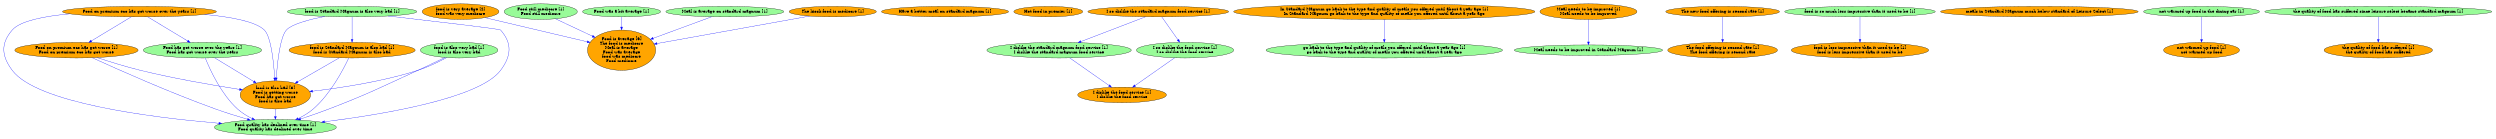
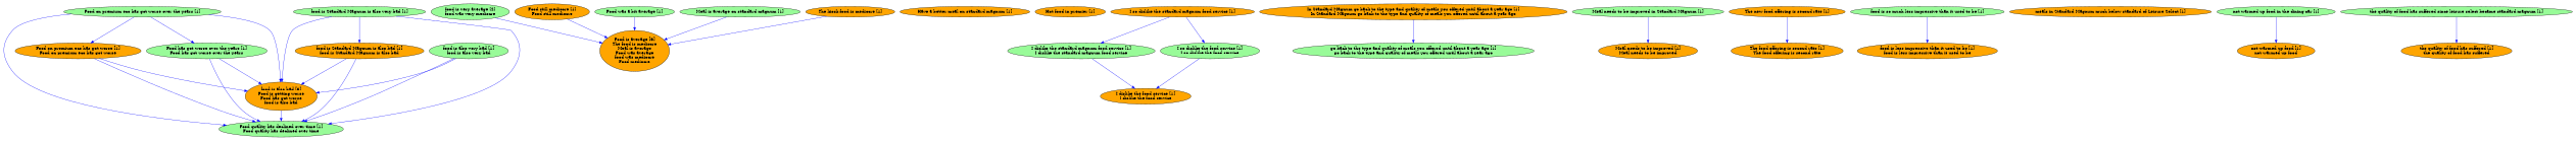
  digraph {
    node [fillcolor=orange style=filled]
    edge [color=blue]
    "food is also bad [3]\nFood is getting worse\nFood has got worse\nfood is also bad"
    "Food quality has declined over time [1]\nFood quality has declined over time" [fillcolor=palegreen]
-   "food is very average [2]\nfood was very mediocre"
+   "food is very average [2]\nfood was very mediocre" [fillcolor=palegreen]
    "Food is average [6]\nThe food is mediocre\nMeal is average\nFood was average\nfood was mediocre\nFood mediocre"
-   "Food still mediocre [1]\nFood still mediocre" [fillcolor=palegreen]
-   "Food on premium eco has got worse over the years [1]"
+   "Food still mediocre [1]\nFood still mediocre"
+   "Food on premium eco has got worse over the years [1]" [fillcolor=palegreen]
    "Food on premium eco has got worse [1]\nFood on premium eco has got worse"
    "Food has got worse over the years [1]\nFood has got worse over the years" [fillcolor=palegreen]
    "Food was a bit average [1]" [fillcolor=palegreen]
    "Have a better meal on standard magnum [1]"
    "Hot food in premier [1]"
    "I so dislike the standard magnum food service [1]"
    "I dislike the standard magnum food service [1]\nI dislike the standard magnum food service" [fillcolor=palegreen]
    "I so dislike the food service [1]\nI so dislike the food service" [fillcolor=palegreen]
    "I dislike the food service [1]\nI dislike the food service"
    "In Standard Magnum go back to the type and quality of meals you offered until about a year ago [1]\nIn Standard Magnum go back to the type and quality of meals you offered until about a year ago"
    "go back to the type and quality of meals you offered until about a year ago [1]\ngo back to the type and quality of meals you offered until about a year ago" [fillcolor=palegreen]
    "Meal is average on standard magnum [1]" [fillcolor=palegreen]
    "Meal needs to be improved [1]\nMeal needs to be improved"
    "Meal needs to be improved in Standard Magnum [1]" [fillcolor=palegreen]
    "The kiosk food is mediocre [1]"
    "The new food offering is second rate [1]"
    "The food offering is second rate [1]\nThe food offering is second rate"
    "food is Standard Magnum is also very bad [1]" [fillcolor=palegreen]
    "food is Standard Magnum is also bad [1]\nfood is Standard Magnum is also bad"
    "food is also very bad [1]\nfood is also very bad" [fillcolor=palegreen]
    "food is less impressive than it used to be [1]\nfood is less impressive than it used to be"
    "food is so much less impressive than it used to be [1]" [fillcolor=palegreen]
    "meals in Standard Magnum much below standard of Leisure Select [1]"
    "not warmed up food [1]\nnot warmed up food"
    "not warmed up food in the dining car [1]" [fillcolor=palegreen]
    "the quality of food has suffered [1]\nthe quality of food has suffered"
    "the quality of food has suffered since leisure select became standard magnum [1]" [fillcolor=palegreen]
    "food is also bad [3]\nFood is getting worse\nFood has got worse\nfood is also bad" -> "Food quality has declined over time [1]\nFood quality has declined over time"
    "food is very average [2]\nfood was very mediocre" -> "Food is average [6]\nThe food is mediocre\nMeal is average\nFood was average\nfood was mediocre\nFood mediocre"
    "Food still mediocre [1]\nFood still mediocre" -> "Food is average [6]\nThe food is mediocre\nMeal is average\nFood was average\nfood was mediocre\nFood mediocre"
    "Food on premium eco has got worse over the years [1]" -> "food is also bad [3]\nFood is getting worse\nFood has got worse\nfood is also bad"
    "Food on premium eco has got worse over the years [1]" -> "Food quality has declined over time [1]\nFood quality has declined over time"
    "Food on premium eco has got worse over the years [1]" -> "Food on premium eco has got worse [1]\nFood on premium eco has got worse"
    "Food on premium eco has got worse over the years [1]" -> "Food has got worse over the years [1]\nFood has got worse over the years"
    "Food on premium eco has got worse [1]\nFood on premium eco has got worse" -> "food is also bad [3]\nFood is getting worse\nFood has got worse\nfood is also bad"
    "Food on premium eco has got worse [1]\nFood on premium eco has got worse" -> "Food quality has declined over time [1]\nFood quality has declined over time"
    "Food has got worse over the years [1]\nFood has got worse over the years" -> "food is also bad [3]\nFood is getting worse\nFood has got worse\nfood is also bad"
    "Food has got worse over the years [1]\nFood has got worse over the years" -> "Food quality has declined over time [1]\nFood quality has declined over time"
    "Food was a bit average [1]" -> "Food is average [6]\nThe food is mediocre\nMeal is average\nFood was average\nfood was mediocre\nFood mediocre"
    "I so dislike the standard magnum food service [1]" -> "I dislike the standard magnum food service [1]\nI dislike the standard magnum food service"
    "I so dislike the standard magnum food service [1]" -> "I so dislike the food service [1]\nI so dislike the food service"
    "I dislike the standard magnum food service [1]\nI dislike the standard magnum food service" -> "I dislike the food service [1]\nI dislike the food service"
    "I so dislike the food service [1]\nI so dislike the food service" -> "I dislike the food service [1]\nI dislike the food service"
    "In Standard Magnum go back to the type and quality of meals you offered until about a year ago [1]\nIn Standard Magnum go back to the type and quality of meals you offered until about a year ago" -> "go back to the type and quality of meals you offered until about a year ago [1]\ngo back to the type and quality of meals you offered until about a year ago"
    "Meal is average on standard magnum [1]" -> "Food is average [6]\nThe food is mediocre\nMeal is average\nFood was average\nfood was mediocre\nFood mediocre"
-   "Meal needs to be improved [1]\nMeal needs to be improved" -> "Meal needs to be improved in Standard Magnum [1]"
+   "Meal needs to be improved in Standard Magnum [1]" -> "Meal needs to be improved [1]\nMeal needs to be improved"
    "The kiosk food is mediocre [1]" -> "Food is average [6]\nThe food is mediocre\nMeal is average\nFood was average\nfood was mediocre\nFood mediocre"
    "The new food offering is second rate [1]" -> "The food offering is second rate [1]\nThe food offering is second rate"
    "food is Standard Magnum is also very bad [1]" -> "food is also bad [3]\nFood is getting worse\nFood has got worse\nfood is also bad"
    "food is Standard Magnum is also very bad [1]" -> "Food quality has declined over time [1]\nFood quality has declined over time"
    "food is Standard Magnum is also very bad [1]" -> "food is Standard Magnum is also bad [1]\nfood is Standard Magnum is also bad"
    "food is Standard Magnum is also bad [1]\nfood is Standard Magnum is also bad" -> "food is also bad [3]\nFood is getting worse\nFood has got worse\nfood is also bad"
    "food is Standard Magnum is also bad [1]\nfood is Standard Magnum is also bad" -> "Food quality has declined over time [1]\nFood quality has declined over time"
    "food is also very bad [1]\nfood is also very bad" -> "food is also bad [3]\nFood is getting worse\nFood has got worse\nfood is also bad"
    "food is also very bad [1]\nfood is also very bad" -> "Food quality has declined over time [1]\nFood quality has declined over time"
    "food is so much less impressive than it used to be [1]" -> "food is less impressive than it used to be [1]\nfood is less impressive than it used to be"
    "not warmed up food in the dining car [1]" -> "not warmed up food [1]\nnot warmed up food"
    "the quality of food has suffered since leisure select became standard magnum [1]" -> "the quality of food has suffered [1]\nthe quality of food has suffered"
  }
